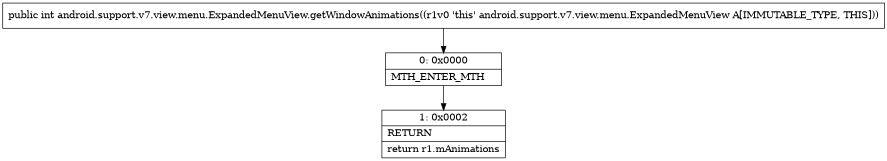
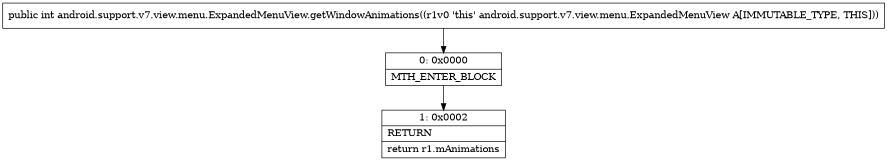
  digraph {
    node [shape=record]
-   n1 [label="{0\:\ 0x0000|MTH_ENTER_MTH\l}"]
+   n1 [label="{0\:\ 0x0000|MTH_ENTER_BLOCK\l}"]
    n2 [label="{1\:\ 0x0002|RETURN\l|return r1.mAnimations\l}"]
    n3 [label="{public int android.support.v7.view.menu.ExpandedMenuView.getWindowAnimations((r1v0 'this' android.support.v7.view.menu.ExpandedMenuView A[IMMUTABLE_TYPE, THIS])) }"]
    n1 -> n2
    n3 -> n1
  }
